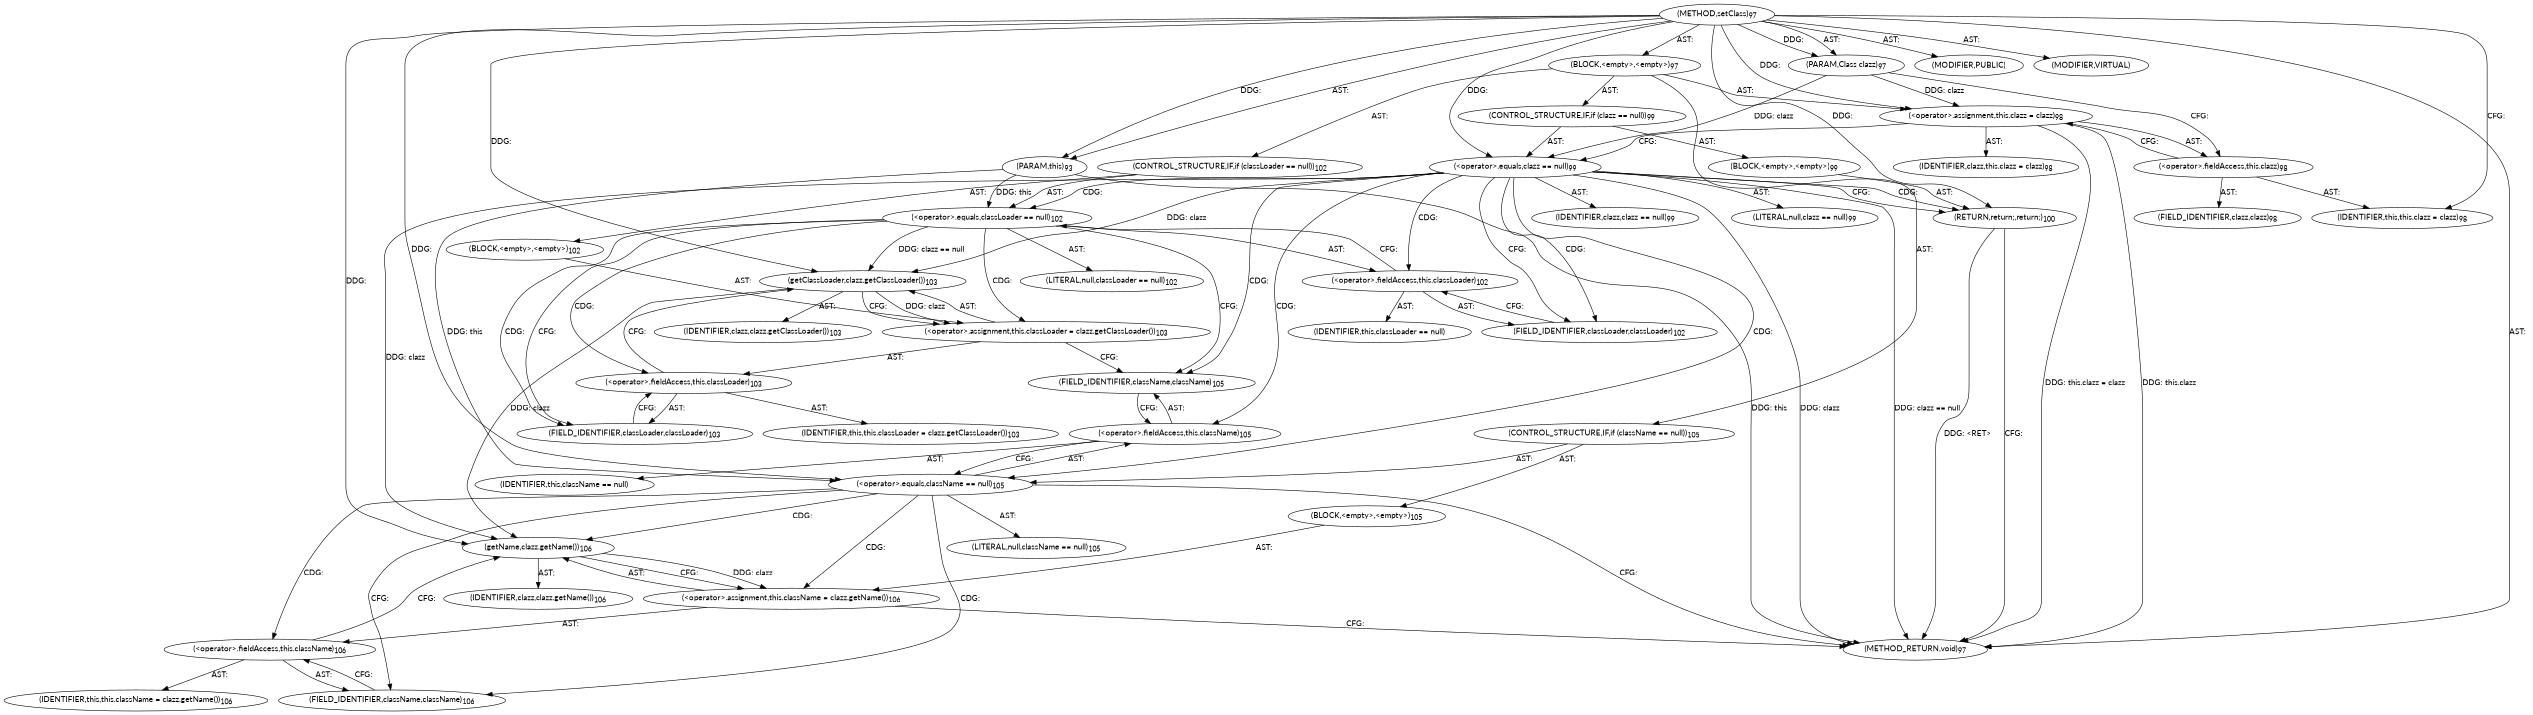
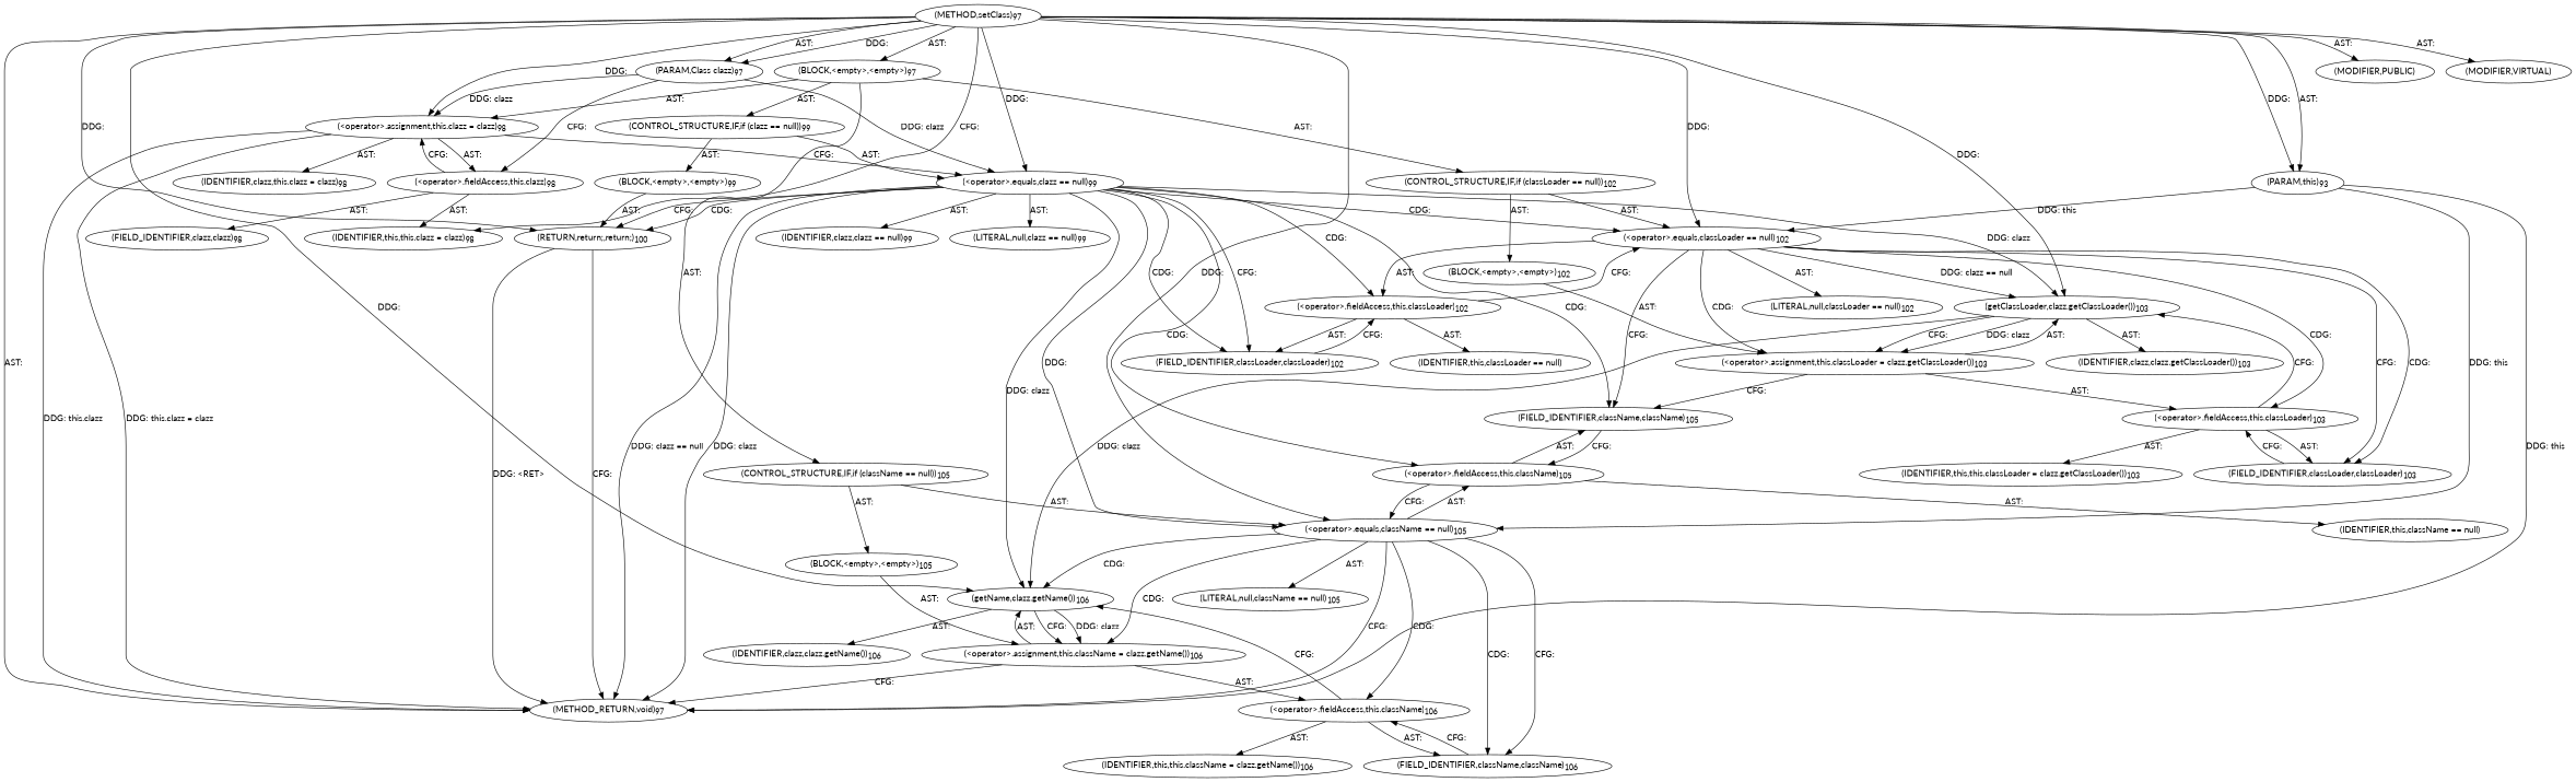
  digraph {
    fontname=Lato
    node [fontname=Lato]
    edge [fontname=Lato]
    n1 [label=<(METHOD,setClass)<SUB>97</SUB>>]
    n2 [label=<(PARAM,this)<SUB>93</SUB>>]
    n3 [label=<(PARAM,Class clazz)<SUB>97</SUB>>]
    n4 [label=<(BLOCK,&lt;empty&gt;,&lt;empty&gt;)<SUB>97</SUB>>]
    n5 [label=<(&lt;operator&gt;.assignment,this.clazz = clazz)<SUB>98</SUB>>]
    n6 [label=<(&lt;operator&gt;.equals,clazz == null)<SUB>99</SUB>>]
    n7 [label=<(RETURN,return;,return;)<SUB>100</SUB>>]
    n8 [label=<(&lt;operator&gt;.equals,classLoader == null)<SUB>102</SUB>>]
    n9 [label=<(getClassLoader,clazz.getClassLoader())<SUB>103</SUB>>]
    n10 [label=<(&lt;operator&gt;.equals,className == null)<SUB>105</SUB>>]
    n11 [label=<(getName,clazz.getName())<SUB>106</SUB>>]
    n12 [label=<(MODIFIER,PUBLIC)>]
    n13 [label=<(MODIFIER,VIRTUAL)>]
    n14 [label=<(METHOD_RETURN,void)<SUB>97</SUB>>]
    n15 [label=<(IDENTIFIER,this,this.clazz = clazz)<SUB>98</SUB>>]
    n16 [label=<(&lt;operator&gt;.fieldAccess,this.clazz)<SUB>98</SUB>>]
    n17 [label=<(CONTROL_STRUCTURE,IF,if (clazz == null))<SUB>99</SUB>>]
    n18 [label=<(CONTROL_STRUCTURE,IF,if (classLoader == null))<SUB>102</SUB>>]
    n19 [label=<(CONTROL_STRUCTURE,IF,if (className == null))<SUB>105</SUB>>]
    n20 [label=<(IDENTIFIER,clazz,this.clazz = clazz)<SUB>98</SUB>>]
    n21 [label=<(FIELD_IDENTIFIER,clazz,clazz)<SUB>98</SUB>>]
    n22 [label=<(IDENTIFIER,clazz,clazz == null)<SUB>99</SUB>>]
    n23 [label=<(LITERAL,null,clazz == null)<SUB>99</SUB>>]
    n24 [label=<(&lt;operator&gt;.fieldAccess,this.classLoader)<SUB>102</SUB>>]
    n25 [label=<(FIELD_IDENTIFIER,classLoader,classLoader)<SUB>102</SUB>>]
    n26 [label=<(&lt;operator&gt;.fieldAccess,this.className)<SUB>105</SUB>>]
    n27 [label=<(FIELD_IDENTIFIER,className,className)<SUB>105</SUB>>]
    n28 [label=<(LITERAL,null,classLoader == null)<SUB>102</SUB>>]
    n29 [label=<(&lt;operator&gt;.assignment,this.classLoader = clazz.getClassLoader())<SUB>103</SUB>>]
    n30 [label=<(&lt;operator&gt;.fieldAccess,this.classLoader)<SUB>103</SUB>>]
    n31 [label=<(FIELD_IDENTIFIER,classLoader,classLoader)<SUB>103</SUB>>]
    n32 [label=<(IDENTIFIER,clazz,clazz.getClassLoader())<SUB>103</SUB>>]
    n33 [label=<(LITERAL,null,className == null)<SUB>105</SUB>>]
    n34 [label=<(&lt;operator&gt;.assignment,this.className = clazz.getName())<SUB>106</SUB>>]
    n35 [label=<(&lt;operator&gt;.fieldAccess,this.className)<SUB>106</SUB>>]
    n36 [label=<(FIELD_IDENTIFIER,className,className)<SUB>106</SUB>>]
    n37 [label=<(IDENTIFIER,clazz,clazz.getName())<SUB>106</SUB>>]
    n38 [label=<(BLOCK,&lt;empty&gt;,&lt;empty&gt;)<SUB>99</SUB>>]
    n39 [label=<(BLOCK,&lt;empty&gt;,&lt;empty&gt;)<SUB>102</SUB>>]
    n40 [label=<(BLOCK,&lt;empty&gt;,&lt;empty&gt;)<SUB>105</SUB>>]
    n41 [label=<(IDENTIFIER,this,classLoader == null)>]
    n42 [label=<(IDENTIFIER,this,className == null)>]
    n43 [label=<(IDENTIFIER,this,this.classLoader = clazz.getClassLoader())<SUB>103</SUB>>]
    n44 [label=<(IDENTIFIER,this,this.className = clazz.getName())<SUB>106</SUB>>]
    n1 -> n2 [label="AST: "]
    n1 -> n2 [label="DDG: "]
    n1 -> n3 [label="AST: "]
    n1 -> n3 [label="DDG: "]
    n1 -> n4 [label="AST: "]
    n1 -> n5 [label="DDG: "]
    n1 -> n6 [label="DDG: "]
    n1 -> n7 [label="DDG: "]
+   n1 -> n8 [label="DDG: "]
    n1 -> n9 [label="DDG: "]
    n1 -> n10 [label="DDG: "]
    n1 -> n11 [label="DDG: "]
    n1 -> n12 [label="AST: "]
    n1 -> n13 [label="AST: "]
    n1 -> n14 [label="AST: "]
    n1 -> n15 [label="CFG: "]
    n2 -> n8 [label="DDG: this"]
    n2 -> n10 [label="DDG: this"]
    n2 -> n14 [label="DDG: this"]
    n3 -> n5 [label="DDG: clazz"]
    n3 -> n6 [label="DDG: clazz"]
    n3 -> n16 [label="CFG: "]
    n4 -> n5 [label="AST: "]
    n4 -> n17 [label="AST: "]
    n4 -> n18 [label="AST: "]
    n4 -> n19 [label="AST: "]
    n5 -> n6 [label="CFG: "]
    n5 -> n14 [label="DDG: this.clazz"]
    n5 -> n14 [label="DDG: this.clazz = clazz"]
    n5 -> n16 [label="AST: "]
    n5 -> n20 [label="AST: "]
    n6 -> n7 [label="CFG: "]
    n6 -> n7 [label="CDG: "]
    n6 -> n8 [label="CDG: "]
    n6 -> n9 [label="DDG: clazz"]
-   n6 -> n10 [label="CDG: "]
+   n6 -> n10 [label="DDG: "]
    n6 -> n11 [label="DDG: clazz"]
    n6 -> n14 [label="DDG: clazz"]
    n6 -> n14 [label="DDG: clazz == null"]
    n6 -> n22 [label="AST: "]
    n6 -> n23 [label="AST: "]
    n6 -> n24 [label="CDG: "]
    n6 -> n25 [label="CFG: "]
    n6 -> n25 [label="CDG: "]
    n6 -> n26 [label="CDG: "]
    n6 -> n27 [label="CDG: "]
    n7 -> n14 [label="CFG: "]
    n7 -> n14 [label="DDG: &lt;RET&gt;"]
    n8 -> n9 [label="DDG: clazz == null"]
    n8 -> n24 [label="AST: "]
    n8 -> n27 [label="CFG: "]
    n8 -> n28 [label="AST: "]
    n8 -> n29 [label="CDG: "]
    n8 -> n30 [label="CDG: "]
    n8 -> n31 [label="CFG: "]
    n8 -> n31 [label="CDG: "]
    n9 -> n11 [label="DDG: clazz"]
    n9 -> n29 [label="CFG: "]
    n9 -> n29 [label="DDG: clazz"]
    n9 -> n32 [label="AST: "]
    n10 -> n11 [label="CDG: "]
    n10 -> n14 [label="CFG: "]
    n10 -> n26 [label="AST: "]
    n10 -> n33 [label="AST: "]
    n10 -> n34 [label="CDG: "]
    n10 -> n35 [label="CDG: "]
    n10 -> n36 [label="CFG: "]
    n10 -> n36 [label="CDG: "]
    n11 -> n34 [label="CFG: "]
    n11 -> n34 [label="DDG: clazz"]
    n11 -> n37 [label="AST: "]
    n16 -> n5 [label="CFG: "]
    n16 -> n15 [label="AST: "]
    n16 -> n21 [label="AST: "]
    n17 -> n6 [label="AST: "]
    n17 -> n38 [label="AST: "]
    n18 -> n8 [label="AST: "]
    n18 -> n39 [label="AST: "]
    n19 -> n10 [label="AST: "]
    n19 -> n40 [label="AST: "]
    n24 -> n8 [label="CFG: "]
    n24 -> n25 [label="AST: "]
    n24 -> n41 [label="AST: "]
    n25 -> n24 [label="CFG: "]
    n26 -> n10 [label="CFG: "]
    n26 -> n27 [label="AST: "]
    n26 -> n42 [label="AST: "]
    n27 -> n26 [label="CFG: "]
    n29 -> n9 [label="AST: "]
    n29 -> n27 [label="CFG: "]
    n29 -> n30 [label="AST: "]
    n30 -> n9 [label="CFG: "]
    n30 -> n31 [label="AST: "]
    n30 -> n43 [label="AST: "]
    n31 -> n30 [label="CFG: "]
    n34 -> n11 [label="AST: "]
    n34 -> n14 [label="CFG: "]
    n34 -> n35 [label="AST: "]
    n35 -> n11 [label="CFG: "]
    n35 -> n36 [label="AST: "]
    n35 -> n44 [label="AST: "]
    n36 -> n35 [label="CFG: "]
    n38 -> n7 [label="AST: "]
    n39 -> n29 [label="AST: "]
    n40 -> n34 [label="AST: "]
  }
